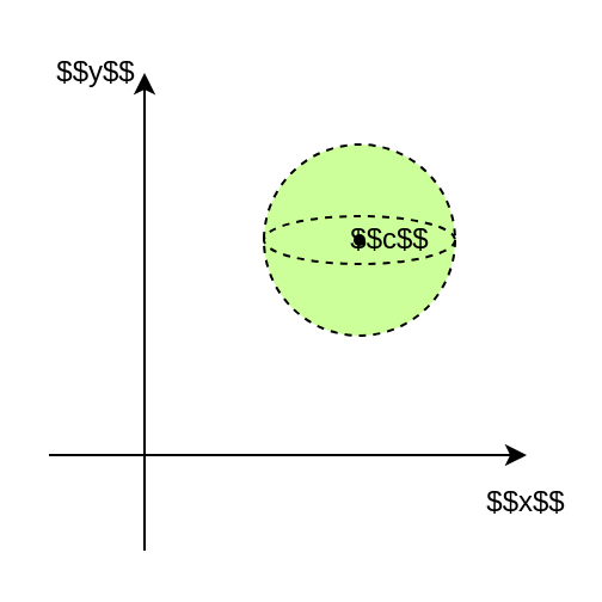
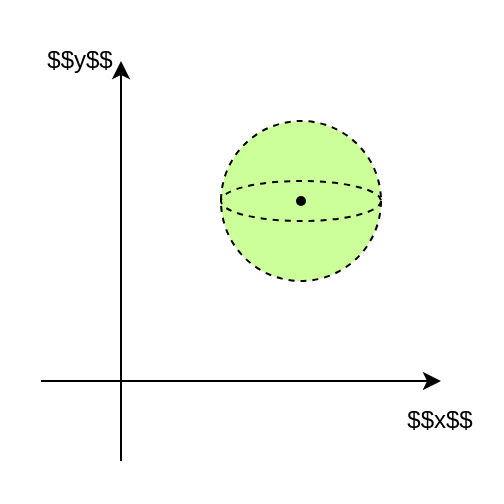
  <mxCell id="0" />
  <mxCell id="1" parent="0" />
  <mxCell id="2" value="" style="endArrow=classic;html=1;rounded=0;" edge="1" parent="1"><mxGeometry width="50" height="50" relative="1" as="geometry"><mxPoint x="60" y="230" as="sourcePoint" /><mxPoint x="60" y="30" as="targetPoint" /></mxGeometry></mxCell>
  <mxCell id="3" value="" style="endArrow=classic;html=1;rounded=0;" edge="1" parent="1"><mxGeometry width="50" height="50" relative="1" as="geometry"><mxPoint x="20" y="190" as="sourcePoint" /><mxPoint x="220" y="190" as="targetPoint" /></mxGeometry></mxCell>
  <mxCell id="4" value="$$x$$" style="text;html=1;strokeColor=none;fillColor=none;align=center;verticalAlign=middle;whiteSpace=wrap;rounded=0;" vertex="1" parent="1"><mxGeometry x="210" y="200" width="20" height="20" as="geometry" /></mxCell>
  <mxCell id="5" value="$$y$$" style="text;html=1;strokeColor=none;fillColor=none;align=center;verticalAlign=middle;whiteSpace=wrap;rounded=0;" vertex="1" parent="1"><mxGeometry x="30" y="20" width="20" height="20" as="geometry" /></mxCell>
  <mxCell id="6" value="" style="ellipse;whiteSpace=wrap;html=1;aspect=fixed;dashed=1;fillColor=#CCFF99;fillStyle=solid;" vertex="1" parent="1"><mxGeometry x="110" y="60" width="80" height="80" as="geometry" /></mxCell>
- <mxCell id="7" value="$$c$$" style="text;html=1;strokeColor=none;fillColor=none;align=center;verticalAlign=middle;whiteSpace=wrap;rounded=0;" vertex="1" parent="1"><mxGeometry x="152.5" y="90" width="20" height="20" as="geometry" /></mxCell>
  <mxCell id="8" value="" style="ellipse;whiteSpace=wrap;html=1;dashed=1;fillColor=none;" vertex="1" parent="1"><mxGeometry x="110" y="90" width="80" height="20" as="geometry" /></mxCell>
  <mxCell id="9" value="" style="shape=ellipse;fillColor=#000000;strokeColor=none;html=1;sketch=0;" vertex="1" parent="1"><mxGeometry x="147.5" y="97.5" width="5" height="5" as="geometry" /></mxCell>
